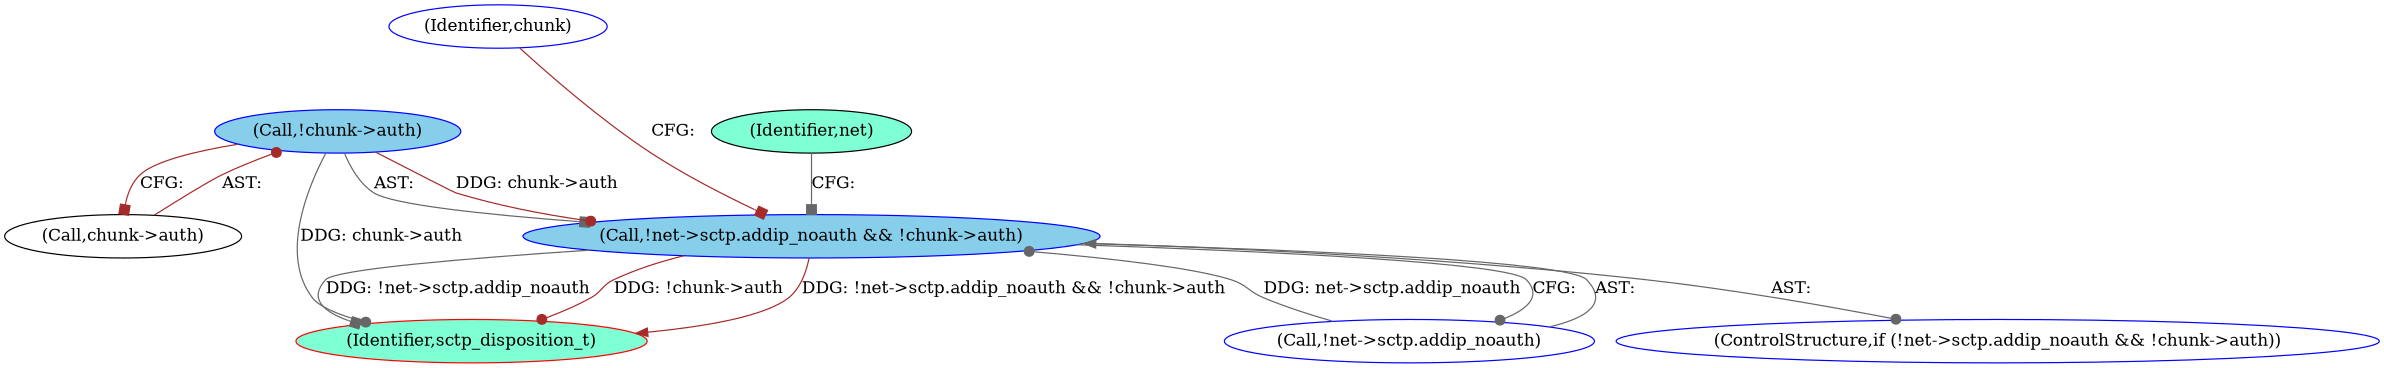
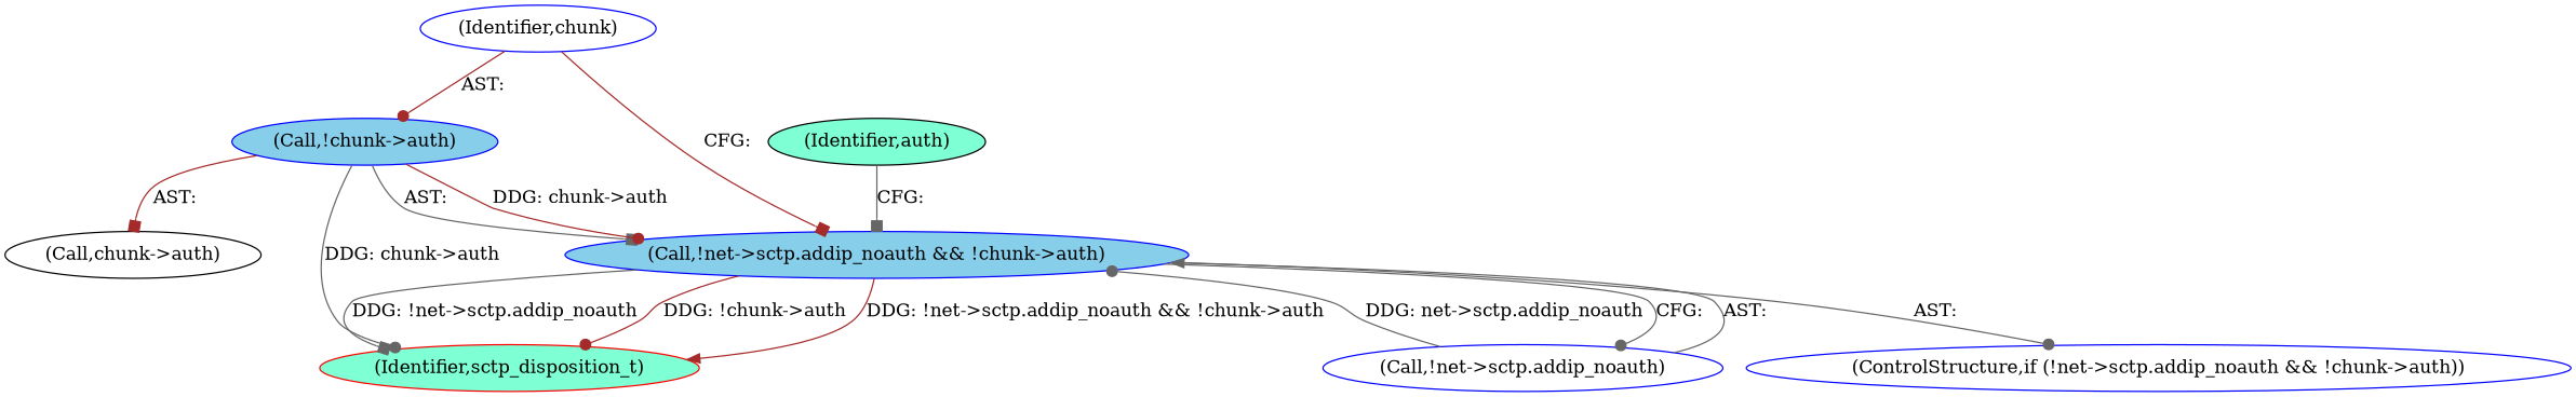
  digraph {
    node [color=blue fillcolor=white style=filled]
    edge [arrowhead=dot color=gray40]
    n1 [fillcolor=skyblue label="(Call,!chunk->auth)"]
    n2 [fillcolor=skyblue label="(Call,!net->sctp.addip_noauth && !chunk->auth)"]
    n3 [color=black label="(Call,chunk->auth)"]
    n4 [color=red fillcolor=aquamarine label="(Identifier,sctp_disposition_t)"]
    n5 [label="(Call,!net->sctp.addip_noauth)"]
    n6 [label="(ControlStructure,if (!net->sctp.addip_noauth && !chunk->auth))"]
-   n7 [color=black fillcolor=aquamarine label="(Identifier,net)"]
+   n7 [color=black fillcolor=aquamarine label="(Identifier,auth)"]
    n8 [label="(Identifier,chunk)"]
    n1 -> n2 [arrowhead=box label="AST: "]
    n1 -> n2 [color=brown label="DDG: chunk->auth"]
-   n1 -> n3 [arrowhead=box color=brown label="CFG: "]
+   n1 -> n3 [arrowhead=box color=brown label="AST: "]
    n1 -> n4 [label="DDG: chunk->auth"]
    n2 -> n4 [arrowhead=normal color=brown label="DDG: !net->sctp.addip_noauth && !chunk->auth"]
    n2 -> n4 [arrowhead=box label="DDG: !net->sctp.addip_noauth"]
    n2 -> n4 [color=brown label="DDG: !chunk->auth"]
    n2 -> n5 [label="CFG: "]
    n2 -> n6 [label="AST: "]
-   n3 -> n1 [color=brown label="AST: "]
+   n8 -> n1 [color=brown label="AST: "]
    n5 -> n2 [arrowhead=normal label="AST: "]
    n5 -> n2 [label="DDG: net->sctp.addip_noauth"]
    n7 -> n2 [arrowhead=box label="CFG: "]
    n8 -> n2 [arrowhead=box color=brown label="CFG: "]
  }
